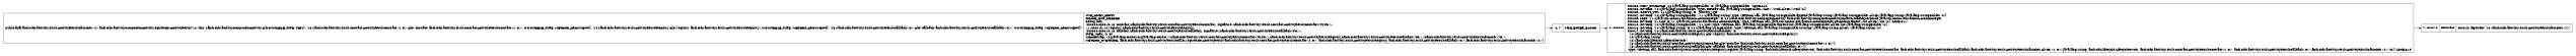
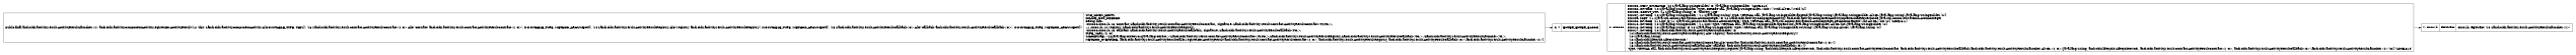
  digraph {
    rankdir=LR
    node [shape=record]
-   n1 [label="{4\:\ ?|MTH_ENTER_BLOCK\l}"]
+   n1 [label="{4\:\ ?|ENTER_ENTER_BLOCK\l}"]
    n2 [label="{6\:\ 0x0000|0x0000: NEW_INSTANCE  (r0 I:java.lang.StringBuilder) =  java.lang.StringBuilder  (LINE:810)\l0x0002: INVOKE  (r0 I:java.lang.StringBuilder) type: DIRECT call: java.lang.StringBuilder.\<init\>():void A[MD:():void (c)]\l0x0005: CONST_STR  (r1 I:java.lang.String) =  \"activity_rq#\" \l0x0007: INVOKE  (r0 I:java.lang.StringBuilder), (r1 I:java.lang.String) type: VIRTUAL call: java.lang.StringBuilder.append(java.lang.String):java.lang.StringBuilder A[MD:(java.lang.String):java.lang.StringBuilder (c)]\l0x000a: IGET  (r1 I:java.util.concurrent.atomic.AtomicInteger) = (r2 I:androidx.activity.ComponentActivity) androidx.activity.ComponentActivity.mNextLocalRequestCode java.util.concurrent.atomic.AtomicInteger \l0x000c: INVOKE  (r1 I:int) = (r1 I:java.util.concurrent.atomic.AtomicInteger) type: VIRTUAL call: java.util.concurrent.atomic.AtomicInteger.getAndIncrement():int A[MD:():int (c)] (LINE:811)\l0x0010: INVOKE  (r0 I:java.lang.StringBuilder), (r1 I:int) type: VIRTUAL call: java.lang.StringBuilder.append(int):java.lang.StringBuilder A[MD:(int):java.lang.StringBuilder (c)]\l0x0013: INVOKE  (r0 I:java.lang.String) = (r0 I:java.lang.StringBuilder) type: VIRTUAL call: java.lang.StringBuilder.toString():java.lang.String A[MD:():java.lang.String (c)]\l0x0017: INVOKE  (r0 I:androidx.activity.result.ActivityResultLauncher) = \l  (r4 I:androidx.activity.result.ActivityResultRegistry A[D('registry' androidx.activity.result.ActivityResultRegistry)])\l  (r0 I:java.lang.String)\l  (r2 I:androidx.lifecycle.LifecycleOwner)\l  (r3 I:androidx.activity.result.contract.ActivityResultContract A[D('contract' androidx.activity.result.contract.ActivityResultContract\<I, O\>)])\l  (r5 I:androidx.activity.result.ActivityResultCallback A[D('callback' androidx.activity.result.ActivityResultCallback\<O\>)])\l type: VIRTUAL call: androidx.activity.result.ActivityResultRegistry.register(java.lang.String, androidx.lifecycle.LifecycleOwner, androidx.activity.result.contract.ActivityResultContract, androidx.activity.result.ActivityResultCallback):androidx.activity.result.ActivityResultLauncher A[MD:\<I, O\>:(java.lang.String, androidx.lifecycle.LifecycleOwner, androidx.activity.result.contract.ActivityResultContract\<I, O\>, androidx.activity.result.ActivityResultCallback\<O\>):androidx.activity.result.ActivityResultLauncher\<I\> (m)] (LINE:810)\l}"]
    n3 [label="{7\:\ 0x001b|RETURN\l|0x001b: RETURN  (r0 I:androidx.activity.result.ActivityResultLauncher\<I\>) \l}"]
    n4 [label="{public final androidx.activity.result.ActivityResultLauncher\<I\> androidx.activity.ComponentActivity.registerForActivityResult((r2 'this' I:androidx.activity.ComponentActivity A[IMMUTABLE_TYPE, THIS]), (r3 I:androidx.activity.result.contract.ActivityResultContract\<I, O\> A[D('contract' androidx.activity.result.contract.ActivityResultContract\<I, O\>), IMMUTABLE_TYPE, METHOD_ARGUMENT]), (r4 I:androidx.activity.result.ActivityResultRegistry A[D('registry' androidx.activity.result.ActivityResultRegistry), IMMUTABLE_TYPE, METHOD_ARGUMENT]), (r5 I:androidx.activity.result.ActivityResultCallback\<O\> A[D('callback' androidx.activity.result.ActivityResultCallback\<O\>), IMMUTABLE_TYPE, METHOD_ARGUMENT]))  | USE_LINES_HINTS\lINLINE_NOT_NEEDED\lDebug Info:\l  0x0000\-0x001b: r3 'contract' Landroidx\/activity\/result\/contract\/ActivityResultContract;, signature: Landroidx\/activity\/result\/contract\/ActivityResultContract\<TI;TO;\>;\l  \-1 \-0x001b: r4 'registry' Landroidx\/activity\/result\/ActivityResultRegistry;\l  0x0000\-0x001b: r5 'callback' Landroidx\/activity\/result\/ActivityResultCallback;, signature: Landroidx\/activity\/result\/ActivityResultCallback\<TO;\>;\lTYPE_VARS: [I, O]\lSIGNATURE: \<I:Ljava\/lang\/Object;O:Ljava\/lang\/Object;\>(Landroidx\/activity\/result\/contract\/ActivityResultContract\<TI;TO;\>;Landroidx\/activity\/result\/ActivityResultRegistry;Landroidx\/activity\/result\/ActivityResultCallback\<TO;\>;)Landroidx\/activity\/result\/ActivityResultLauncher\<TI;\>;\lMETHOD_OVERRIDE: [androidx.activity.result.ActivityResultCaller.registerForActivityResult(androidx.activity.result.contract.ActivityResultContract\<I, O\>, androidx.activity.result.ActivityResultRegistry, androidx.activity.result.ActivityResultCallback\<O\>):androidx.activity.result.ActivityResultLauncher\<I\>]\l}"]
-   n1 -> n2
    n2 -> n3
    n4 -> n1
  }
